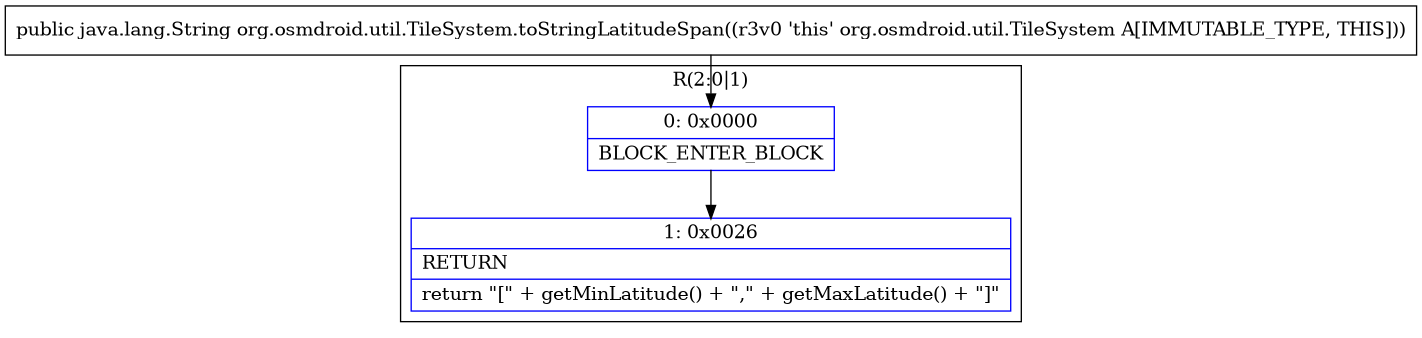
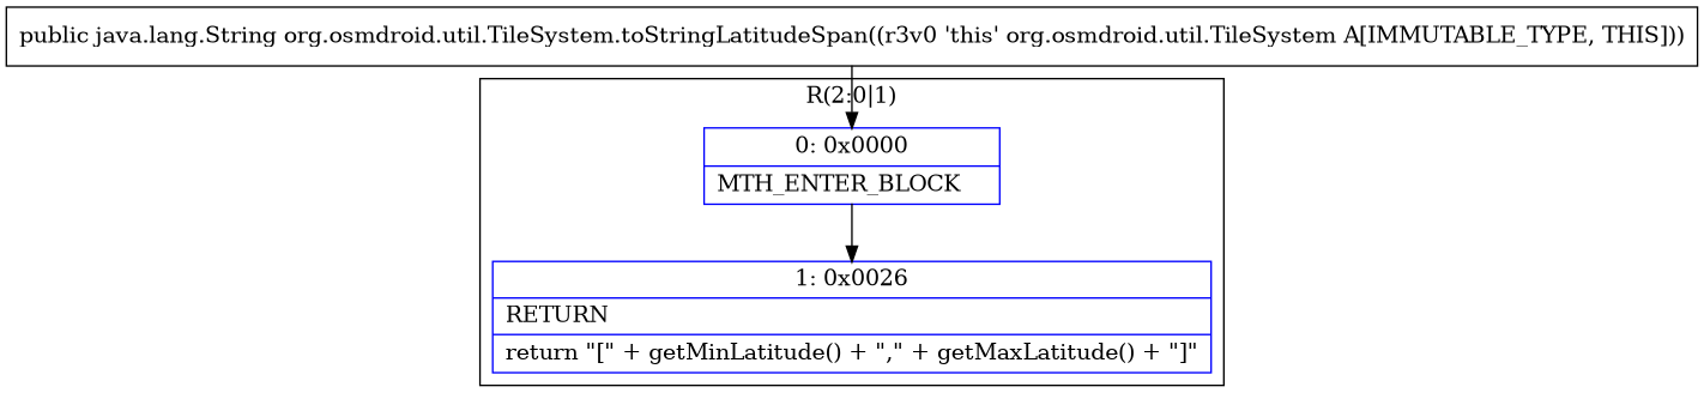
  digraph {
    node [color=blue shape=record]
-   n1 [label="{0\:\ 0x0000|BLOCK_ENTER_BLOCK\l}"]
+   n1 [label="{0\:\ 0x0000|MTH_ENTER_BLOCK\l}"]
    n2 [label="{1\:\ 0x0026|RETURN\l|return \"[\" + getMinLatitude() + \",\" + getMaxLatitude() + \"]\"\l}"]
    n3 [label="{public java.lang.String org.osmdroid.util.TileSystem.toStringLatitudeSpan((r3v0 'this' org.osmdroid.util.TileSystem A[IMMUTABLE_TYPE, THIS])) }" color=""]
    subgraph cluster_1 {
      label="R(2:0|1)"
      n1
      n2
    }
    n1 -> n2
    n3 -> n1
  }
